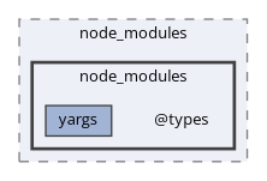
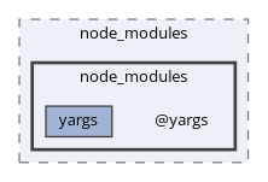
  digraph {
    compound=true
    fontname="Open Sans"
    node [fontname="Open Sans" fontsize=10]
-   n1 [height=0.2 label="@types" shape=plaintext width=0.4]
+   n1 [height=0.2 label="@yargs" shape=plaintext width=0.4]
    n2 [color=grey25 fillcolor="#a2b4d6" height=0.2 label=yargs shape=box style=filled width=0.4]
    subgraph cluster_1 {
      bgcolor="#edf0f7"
      fontsize=10
      label=node_modules
      pencolor=grey50
      style="filled,dashed"
      subgraph cluster_2 {
        bgcolor="#edf0f7"
        fontsize=10
        pencolor=grey25
        style="filled,bold"
        n1
        n2
      }
    }
  }
